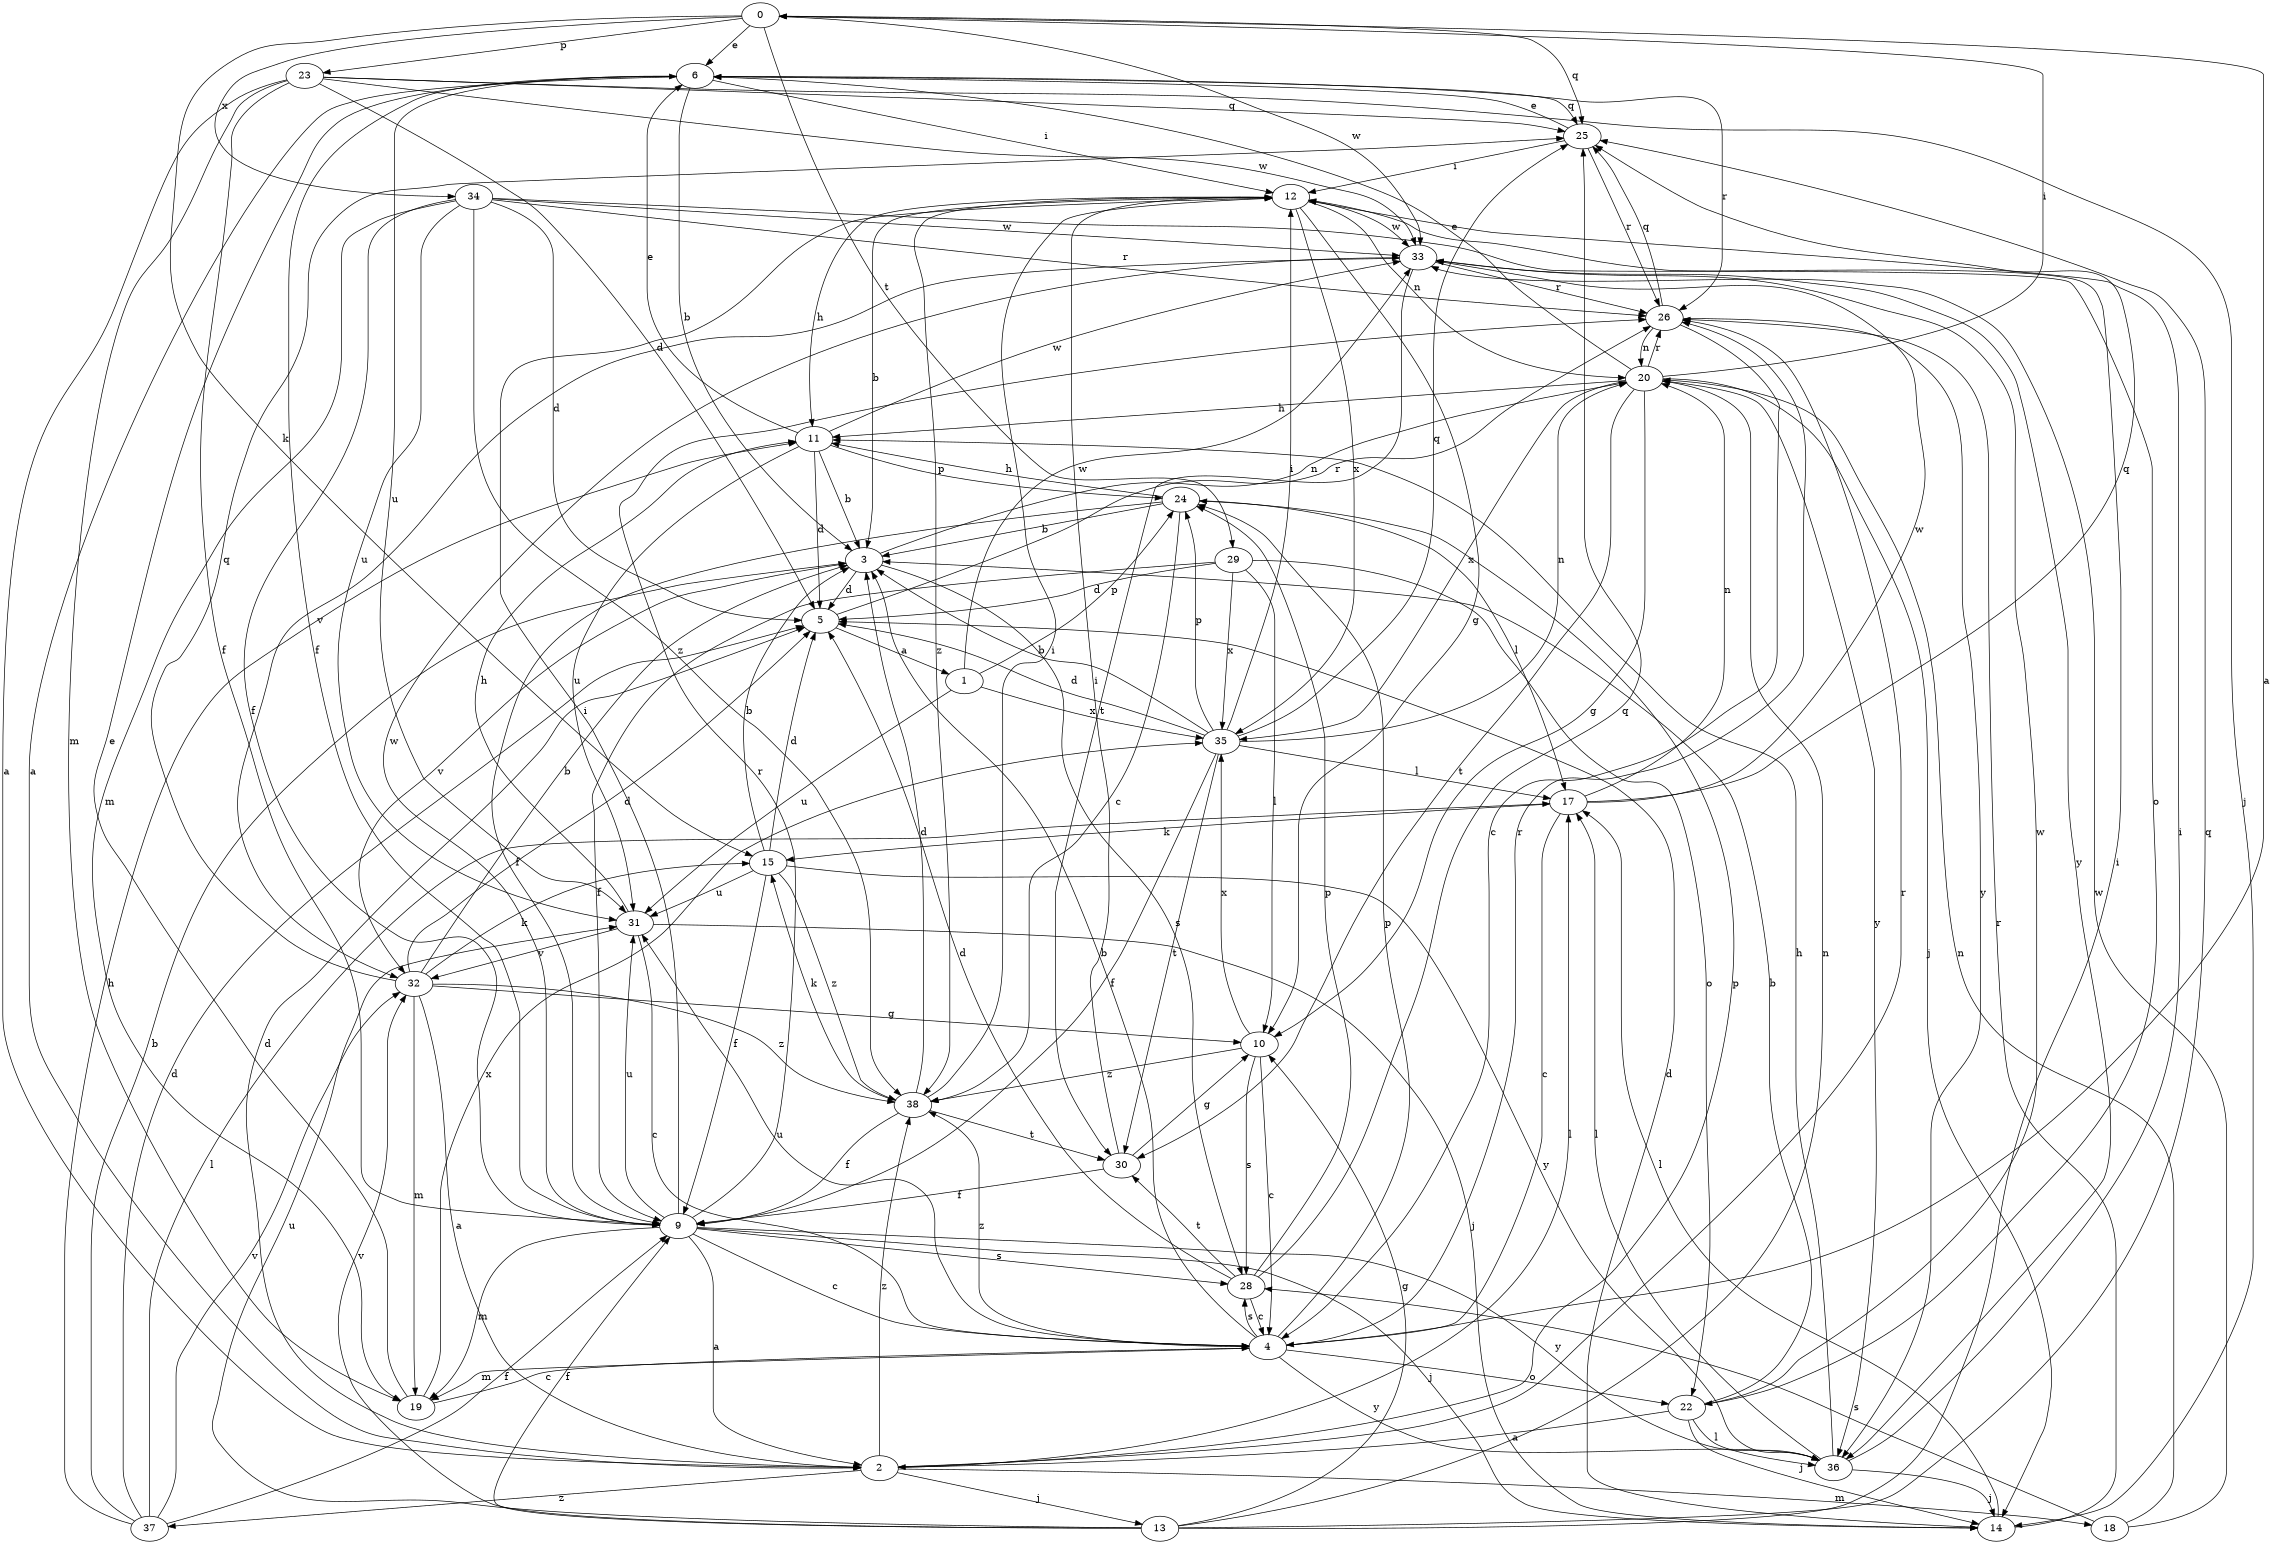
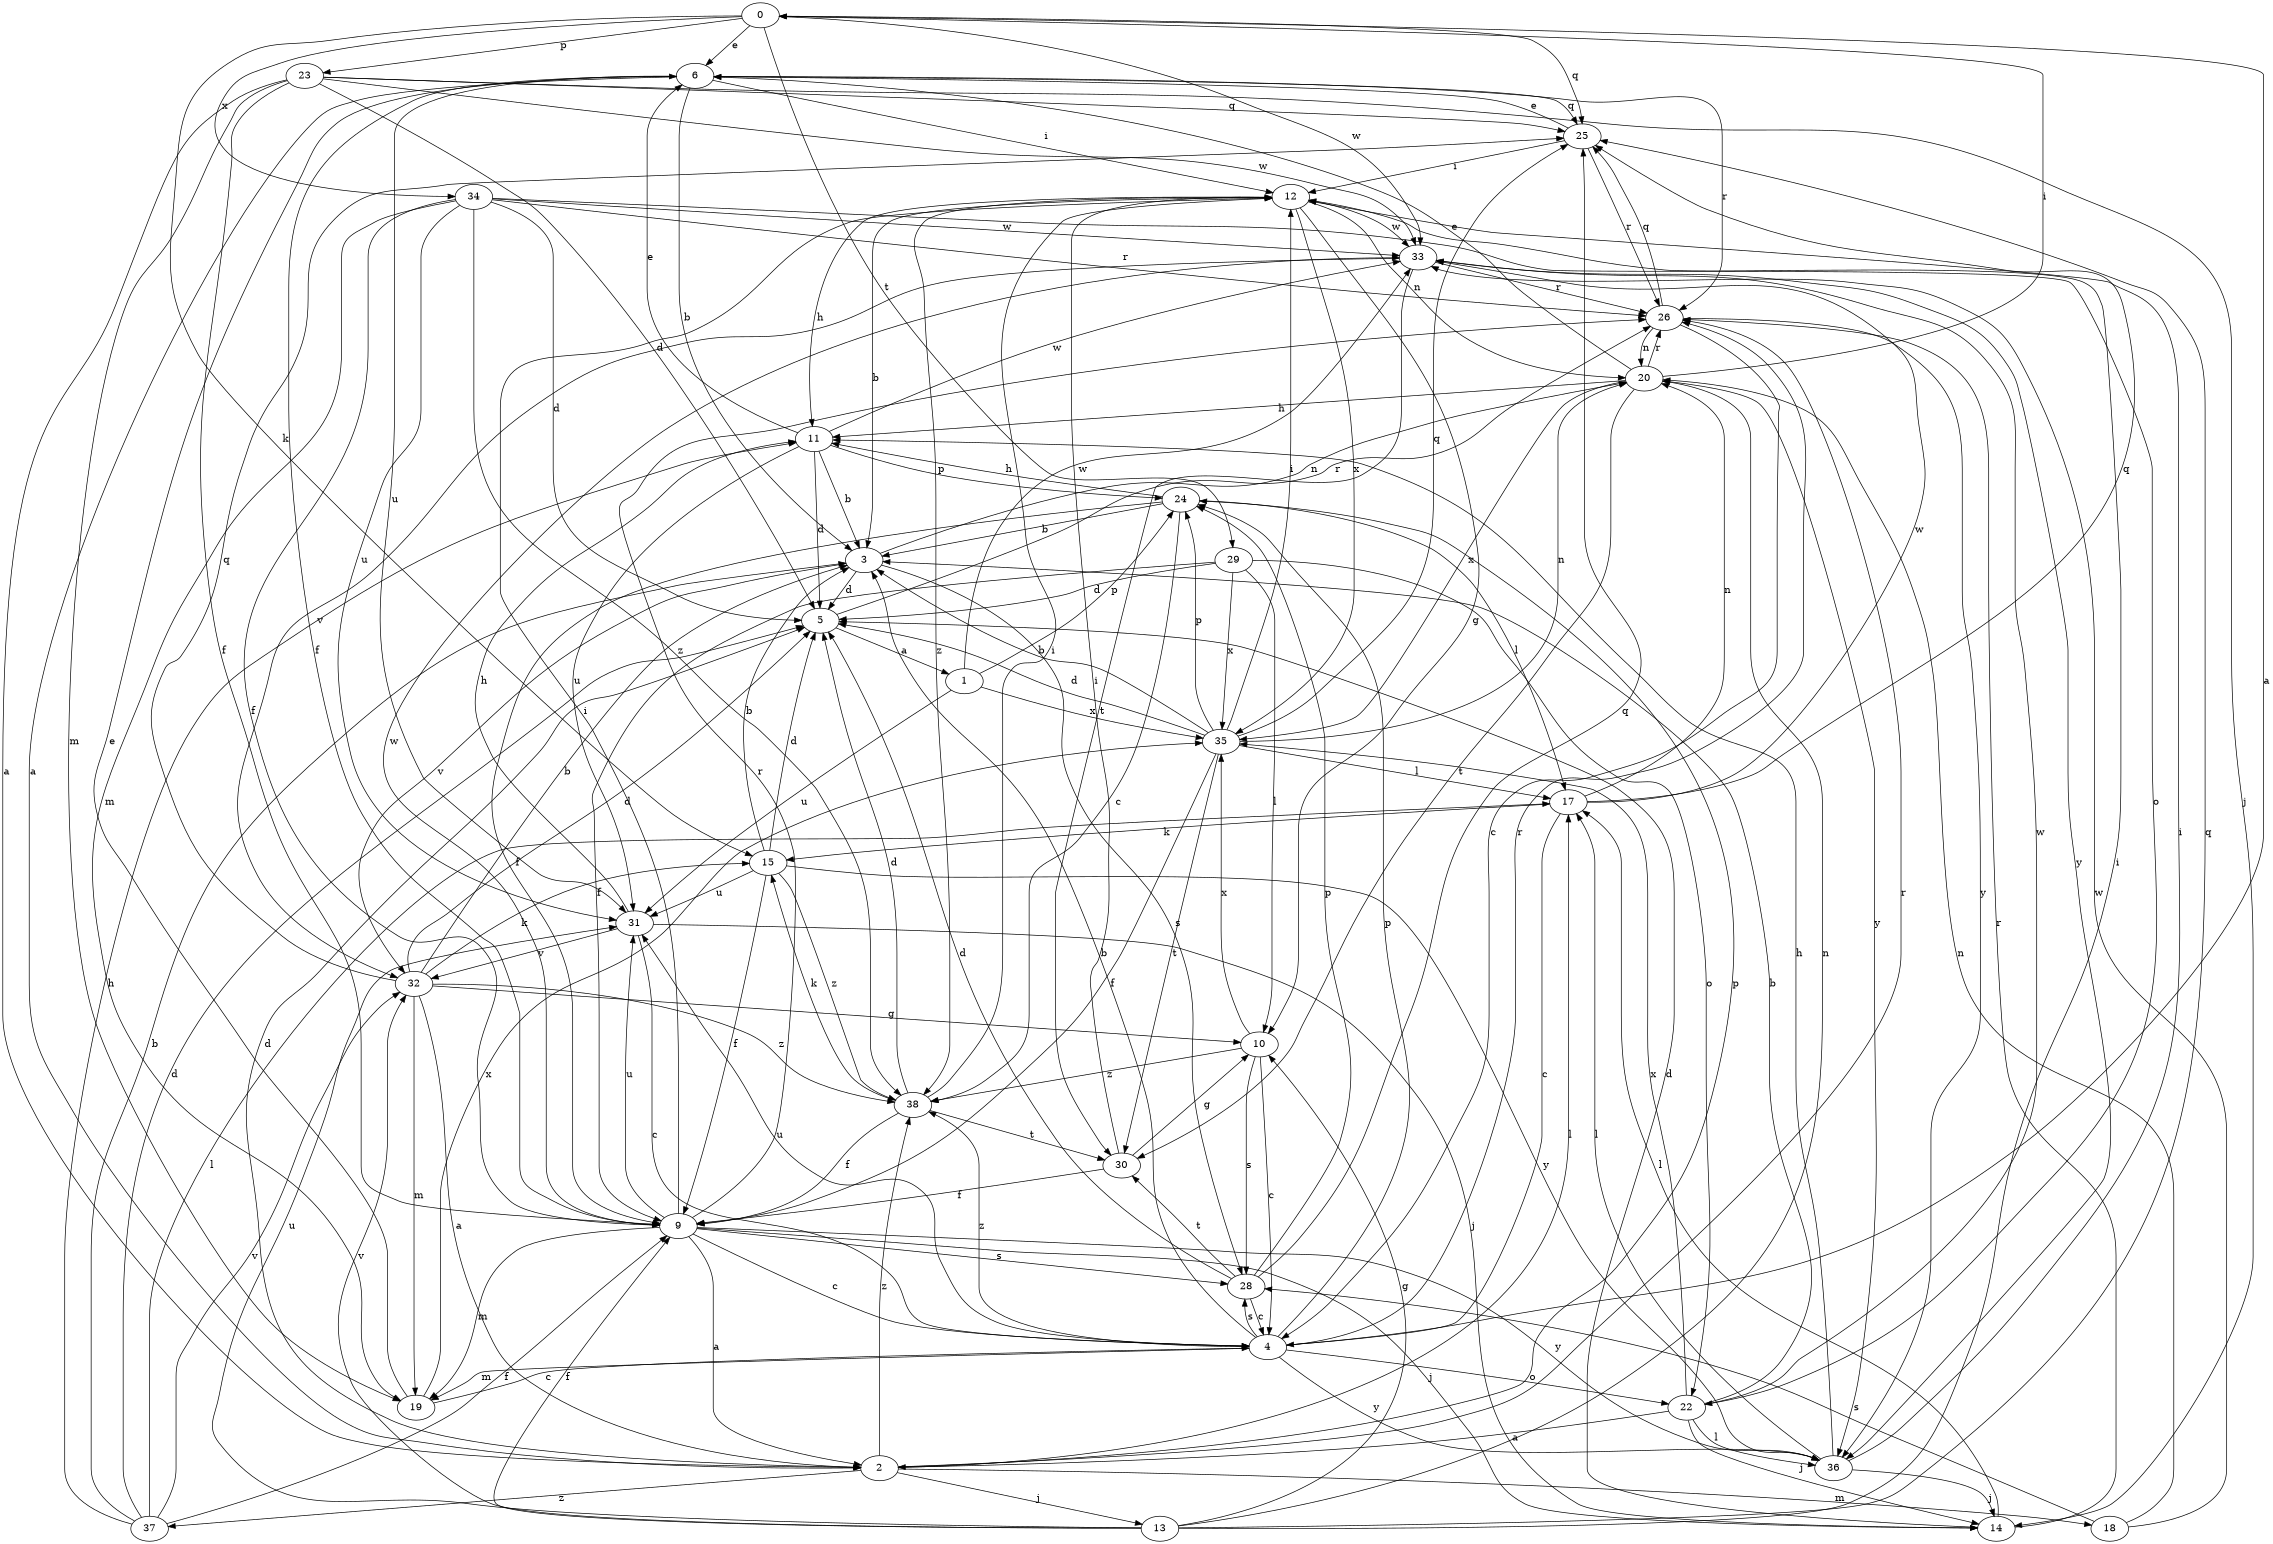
  strict digraph {
    0
    6
    15
    23
    25
    29
    33
    34
    31
    2
    26
    3
    9
    12
    5
    38
    36
    19
    14
    35
    22
    10
    32
    30
    1
    24
    17
    11
    4
    20
    13
    18
    37
    28
    0 -> 6 [label=e]
    0 -> 15 [label=k]
    0 -> 23 [label=p]
    0 -> 25 [label=q]
    0 -> 29 [label=t]
    0 -> 33 [label=w]
    0 -> 34 [label=x]
    6 -> 25 [label=q]
    6 -> 31 [label=u]
    6 -> 2 [label=a]
    6 -> 26 [label=r]
    6 -> 3 [label=b]
    6 -> 9 [label=f]
    6 -> 12 [label=i]
    15 -> 31 [label=u]
    15 -> 3 [label=b]
    15 -> 9 [label=f]
    15 -> 5 [label=d]
    15 -> 38 [label=z]
    15 -> 36 [label=y]
    23 -> 25 [label=q]
    23 -> 33 [label=w]
    23 -> 2 [label=a]
    23 -> 9 [label=f]
    23 -> 5 [label=d]
    23 -> 19 [label=m]
    23 -> 14 [label=j]
    25 -> 6 [label=e]
    25 -> 26 [label=r]
    25 -> 12 [label=i]
    29 -> 9 [label=f]
    29 -> 5 [label=d]
    29 -> 35 [label=x]
    29 -> 22 [label=o]
    29 -> 10 [label=l]
    33 -> 26 [label=r]
    33 -> 36 [label=y]
    33 -> 32 [label=v]
    33 -> 30 [label=t]
    34 -> 33 [label=w]
    34 -> 31 [label=u]
    34 -> 26 [label=r]
    34 -> 9 [label=f]
    34 -> 5 [label=d]
    34 -> 38 [label=z]
    34 -> 19 [label=m]
    34 -> 22 [label=o]
    31 -> 14 [label=j]
    31 -> 32 [label=v]
    31 -> 11 [label=h]
    31 -> 4 [label=c]
    2 -> 26 [label=r]
    2 -> 5 [label=d]
    2 -> 38 [label=z]
    2 -> 24 [label=p]
    2 -> 17 [label=l]
    2 -> 13 [label=j]
    2 -> 18 [label=m]
    2 -> 37 [label=z]
    26 -> 25 [label=q]
    26 -> 36 [label=y]
    26 -> 4 [label=c]
    26 -> 20 [label=n]
    3 -> 5 [label=d]
    3 -> 32 [label=v]
    3 -> 20 [label=n]
    3 -> 28 [label=s]
    9 -> 33 [label=w]
    9 -> 31 [label=u]
    9 -> 2 [label=a]
    9 -> 26 [label=r]
    9 -> 12 [label=i]
    9 -> 36 [label=y]
    9 -> 19 [label=m]
    9 -> 14 [label=j]
    9 -> 4 [label=c]
    9 -> 28 [label=s]
    12 -> 33 [label=w]
    12 -> 3 [label=b]
    12 -> 38 [label=z]
    12 -> 35 [label=x]
    12 -> 10 [label=g]
    12 -> 11 [label=h]
    12 -> 20 [label=n]
    5 -> 26 [label=r]
    5 -> 1 [label=a]
    38 -> 15 [label=k]
    38 -> 9 [label=f]
    38 -> 12 [label=i]
-   38 -> 3 [label=d]
+   38 -> 5 [label=d]
    38 -> 30 [label=t]
    36 -> 12 [label=i]
    36 -> 14 [label=j]
    36 -> 17 [label=l]
    36 -> 11 [label=h]
    19 -> 6 [label=e]
    19 -> 35 [label=x]
    19 -> 4 [label=c]
    14 -> 26 [label=r]
    14 -> 5 [label=d]
    14 -> 17 [label=l]
    35 -> 25 [label=q]
    35 -> 3 [label=b]
    35 -> 9 [label=f]
    35 -> 12 [label=i]
    35 -> 5 [label=d]
    35 -> 30 [label=t]
    35 -> 24 [label=p]
    35 -> 17 [label=l]
    35 -> 20 [label=n]
    22 -> 33 [label=w]
    22 -> 2 [label=a]
    22 -> 3 [label=b]
    22 -> 36 [label=l]
    22 -> 14 [label=j]
+   22 -> 35 [label=x]
    10 -> 38 [label=z]
    10 -> 35 [label=x]
    10 -> 4 [label=c]
    10 -> 28 [label=s]
    32 -> 15 [label=k]
    32 -> 25 [label=q]
    32 -> 2 [label=a]
    32 -> 3 [label=b]
    32 -> 5 [label=d]
    32 -> 38 [label=z]
    32 -> 19 [label=m]
    32 -> 10 [label=g]
    30 -> 9 [label=f]
    30 -> 12 [label=i]
    30 -> 10 [label=g]
    1 -> 33 [label=w]
    1 -> 31 [label=u]
    1 -> 35 [label=x]
    1 -> 24 [label=p]
    24 -> 3 [label=b]
    24 -> 9 [label=f]
    24 -> 38 [label=c]
    24 -> 17 [label=l]
    24 -> 11 [label=h]
    17 -> 15 [label=k]
    17 -> 25 [label=q]
    17 -> 33 [label=w]
    17 -> 4 [label=c]
    17 -> 20 [label=n]
    11 -> 6 [label=e]
    11 -> 33 [label=w]
    11 -> 31 [label=u]
    11 -> 3 [label=b]
    11 -> 5 [label=d]
    11 -> 24 [label=p]
    4 -> 0 [label=a]
    4 -> 31 [label=u]
    4 -> 26 [label=r]
    4 -> 3 [label=b]
    4 -> 38 [label=z]
    4 -> 36 [label=y]
    4 -> 19 [label=m]
    4 -> 22 [label=o]
    4 -> 24 [label=p]
    4 -> 28 [label=s]
    20 -> 0 [label=i]
    20 -> 6 [label=e]
    20 -> 26 [label=r]
    20 -> 36 [label=y]
-   20 -> 14 [label=j]
    20 -> 35 [label=x]
-   20 -> 10 [label=g]
    20 -> 30 [label=t]
    20 -> 11 [label=h]
    13 -> 25 [label=q]
    13 -> 31 [label=u]
    13 -> 9 [label=f]
    13 -> 12 [label=i]
    13 -> 10 [label=g]
    13 -> 32 [label=v]
    13 -> 20 [label=n]
    18 -> 33 [label=w]
    18 -> 20 [label=n]
    18 -> 28 [label=s]
    37 -> 3 [label=b]
    37 -> 9 [label=f]
    37 -> 5 [label=d]
    37 -> 32 [label=v]
    37 -> 17 [label=l]
    37 -> 11 [label=h]
    28 -> 25 [label=q]
    28 -> 5 [label=d]
    28 -> 30 [label=t]
    28 -> 24 [label=p]
    28 -> 4 [label=c]
  }
